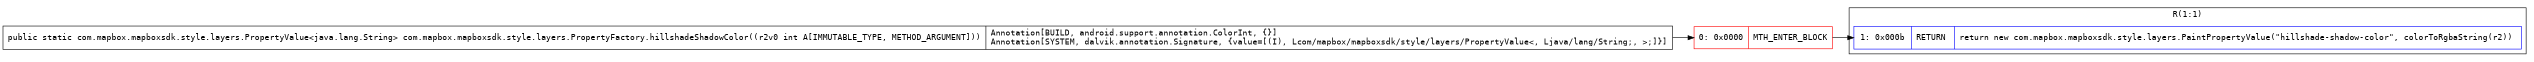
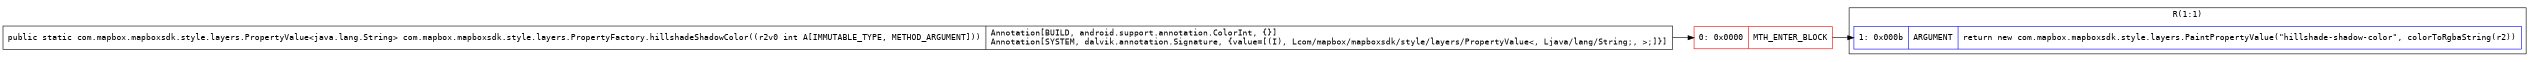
  digraph {
    rankdir=LR
    fontname="DejaVu Sans Mono"
    node [shape=record fontname="DejaVu Sans Mono"]
    edge [fontname="DejaVu Sans Mono"]
-   n1 [color=blue label="{1\:\ 0x000b|RETURN\l|return new com.mapbox.mapboxsdk.style.layers.PaintPropertyValue(\"hillshade\-shadow\-color\", colorToRgbaString(r2))\l}"]
+   n1 [color=blue label="{1\:\ 0x000b|ARGUMENT\l|return new com.mapbox.mapboxsdk.style.layers.PaintPropertyValue(\"hillshade\-shadow\-color\", colorToRgbaString(r2))\l}"]
    n2 [color=red label="{0\:\ 0x0000|MTH_ENTER_BLOCK\l}"]
    n3 [label="{public static com.mapbox.mapboxsdk.style.layers.PropertyValue\<java.lang.String\> com.mapbox.mapboxsdk.style.layers.PropertyFactory.hillshadeShadowColor((r2v0 int A[IMMUTABLE_TYPE, METHOD_ARGUMENT]))  | Annotation[BUILD, android.support.annotation.ColorInt, \{\}]\lAnnotation[SYSTEM, dalvik.annotation.Signature, \{value=[(I), Lcom\/mapbox\/mapboxsdk\/style\/layers\/PropertyValue\<, Ljava\/lang\/String;, \>;]\}]\l}"]
    subgraph cluster_1 {
      label="R(1:1)"
      n1
    }
    n2 -> n1
    n3 -> n2
  }
